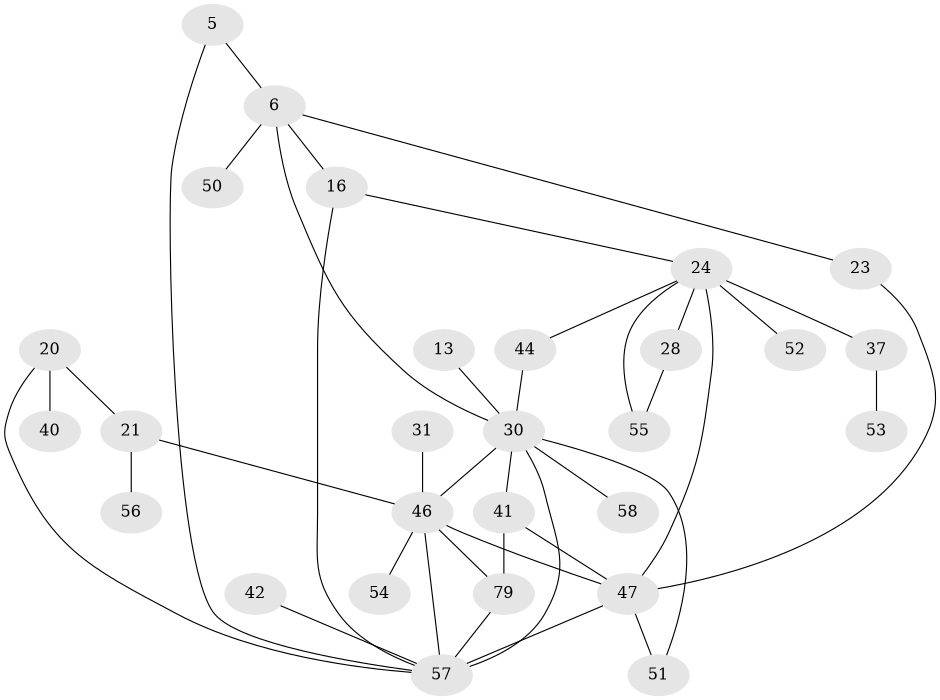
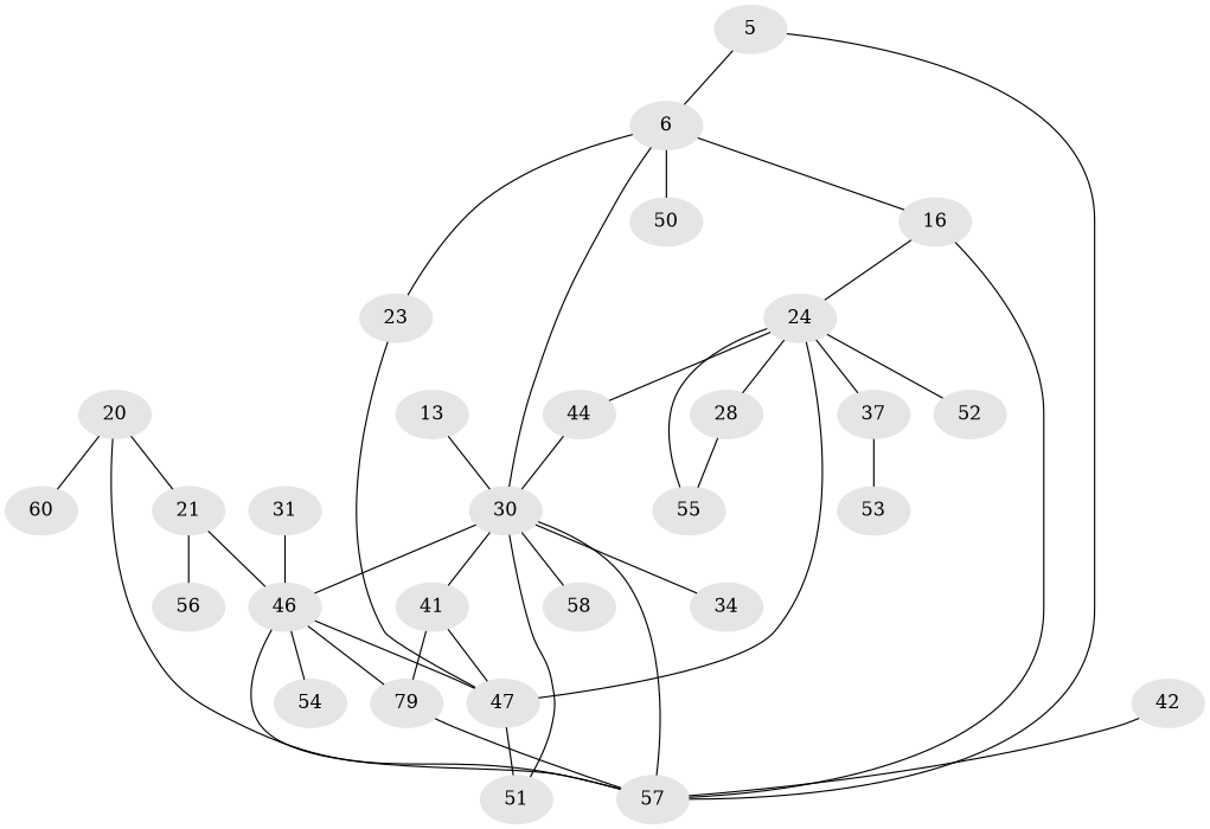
  graph {
    node [color=gray90 style=filled]
    6 [super="+1"]
    16 [super="+4"]
    23
    30 [super="+8"]
    50
    5
    57 [super="+48+29+17"]
    24 [super="+7+19+12+3"]
    47 [super="+25+39"]
    46 [super="+43+9"]
+   34
    41
    51 [super="+45"]
    58
    13
    28
    37
    44
    52
    55
    21 [super="+11"]
    56
    20
-   40
+   40 [label=60]
    53 [super="+26+36"]
    n26 [label=79]
    54
    31
    42 [super="+32"]
    6 -- 16 [weight=2]
    6 -- 23
    6 -- 30 [weight=2]
    6 -- 50
    16 -- 57 [weight=3]
    16 -- 24
    23 -- 47
    30 -- 57
    30 -- 46
+   30 -- 34
    30 -- 41
    30 -- 51
    30 -- 58
    5 -- 6
    5 -- 57
    24 -- 47 [weight=2]
    24 -- 28
    24 -- 37
    24 -- 44
    24 -- 52
    24 -- 55
-   47 -- 57 [weight=2]
    47 -- 51
    46 -- 57 [weight=2]
    46 -- 47
    46 -- n26
    46 -- 54
    41 -- 47
    41 -- n26
    13 -- 30
    28 -- 55
    37 -- 53
    44 -- 30 [weight=2]
    21 -- 46 [weight=3]
    21 -- 56
    20 -- 57
    20 -- 21
    20 -- 40
    n26 -- 57 [weight=2]
    31 -- 46
    42 -- 57
  }
